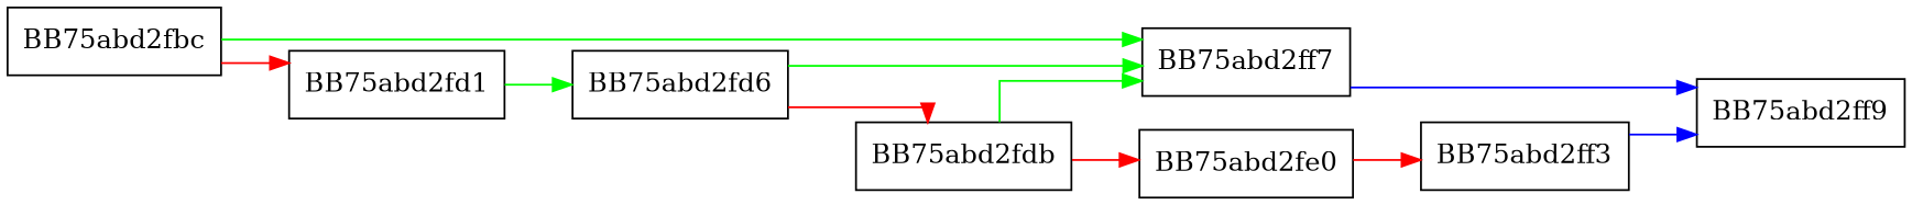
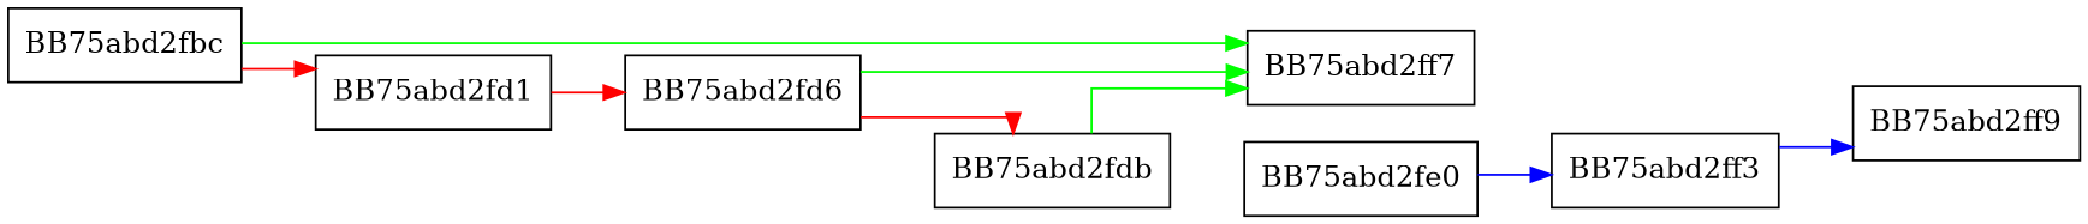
  digraph {
    rankdir=LR
    splines=ortho
    node [shape=box]
    edge [color=red]
    BB75abd2fbc
    BB75abd2ff7
    BB75abd2fd1
    BB75abd2ff9
    BB75abd2fd6
    BB75abd2fdb
    BB75abd2fe0
    BB75abd2ff3
    BB75abd2fbc -> BB75abd2ff7 [color=green]
    BB75abd2fbc -> BB75abd2fd1
-   BB75abd2ff7 -> BB75abd2ff9 [color=blue]
-   BB75abd2fd1 -> BB75abd2fd6 [color=green]
+   BB75abd2fd1 -> BB75abd2fd6
    BB75abd2fd6 -> BB75abd2ff7 [color=green]
    BB75abd2fd6 -> BB75abd2fdb
    BB75abd2fdb -> BB75abd2ff7 [color=green]
-   BB75abd2fdb -> BB75abd2fe0
-   BB75abd2fe0 -> BB75abd2ff3
+   BB75abd2fe0 -> BB75abd2ff3 [color=blue]
    BB75abd2ff3 -> BB75abd2ff9 [color=blue]
  }
